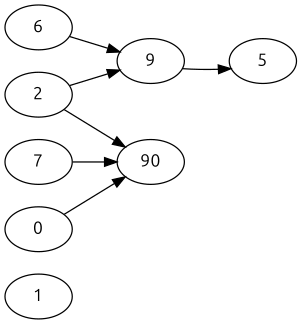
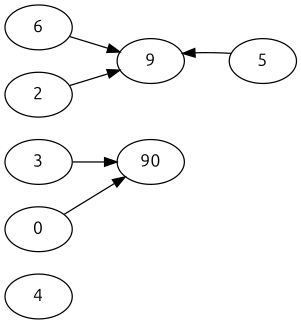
  digraph {
    fontname=Ubuntu
    rankdir=LR
    node [alpha=0.14 fontname=Ubuntu]
    edge [fontname=Ubuntu]
-   1 [alpha=0.07 expect_size=12624896]
+   1 [alpha=0.07 expect_size=12624896 label=4]
    2 [alpha=0.16 expect_size=49868800]
    9 [expect_size=48106496]
    n4 [alpha=0.13 expect_size=41649152 label=90]
    5 [expect_size=22876160]
    6 [expect_size=11603968]
-   7 [alpha=0.19 expect_size=34313216]
+   7 [alpha=0.19 expect_size=34313216 label=3]
    n8 [alpha=0.15 expect_size=30919680 label=0]
    2 -> 9
-   2 -> n4
-   9 -> 5
+   5 -> 9
    6 -> 9
    7 -> n4
    n8 -> n4
  }
